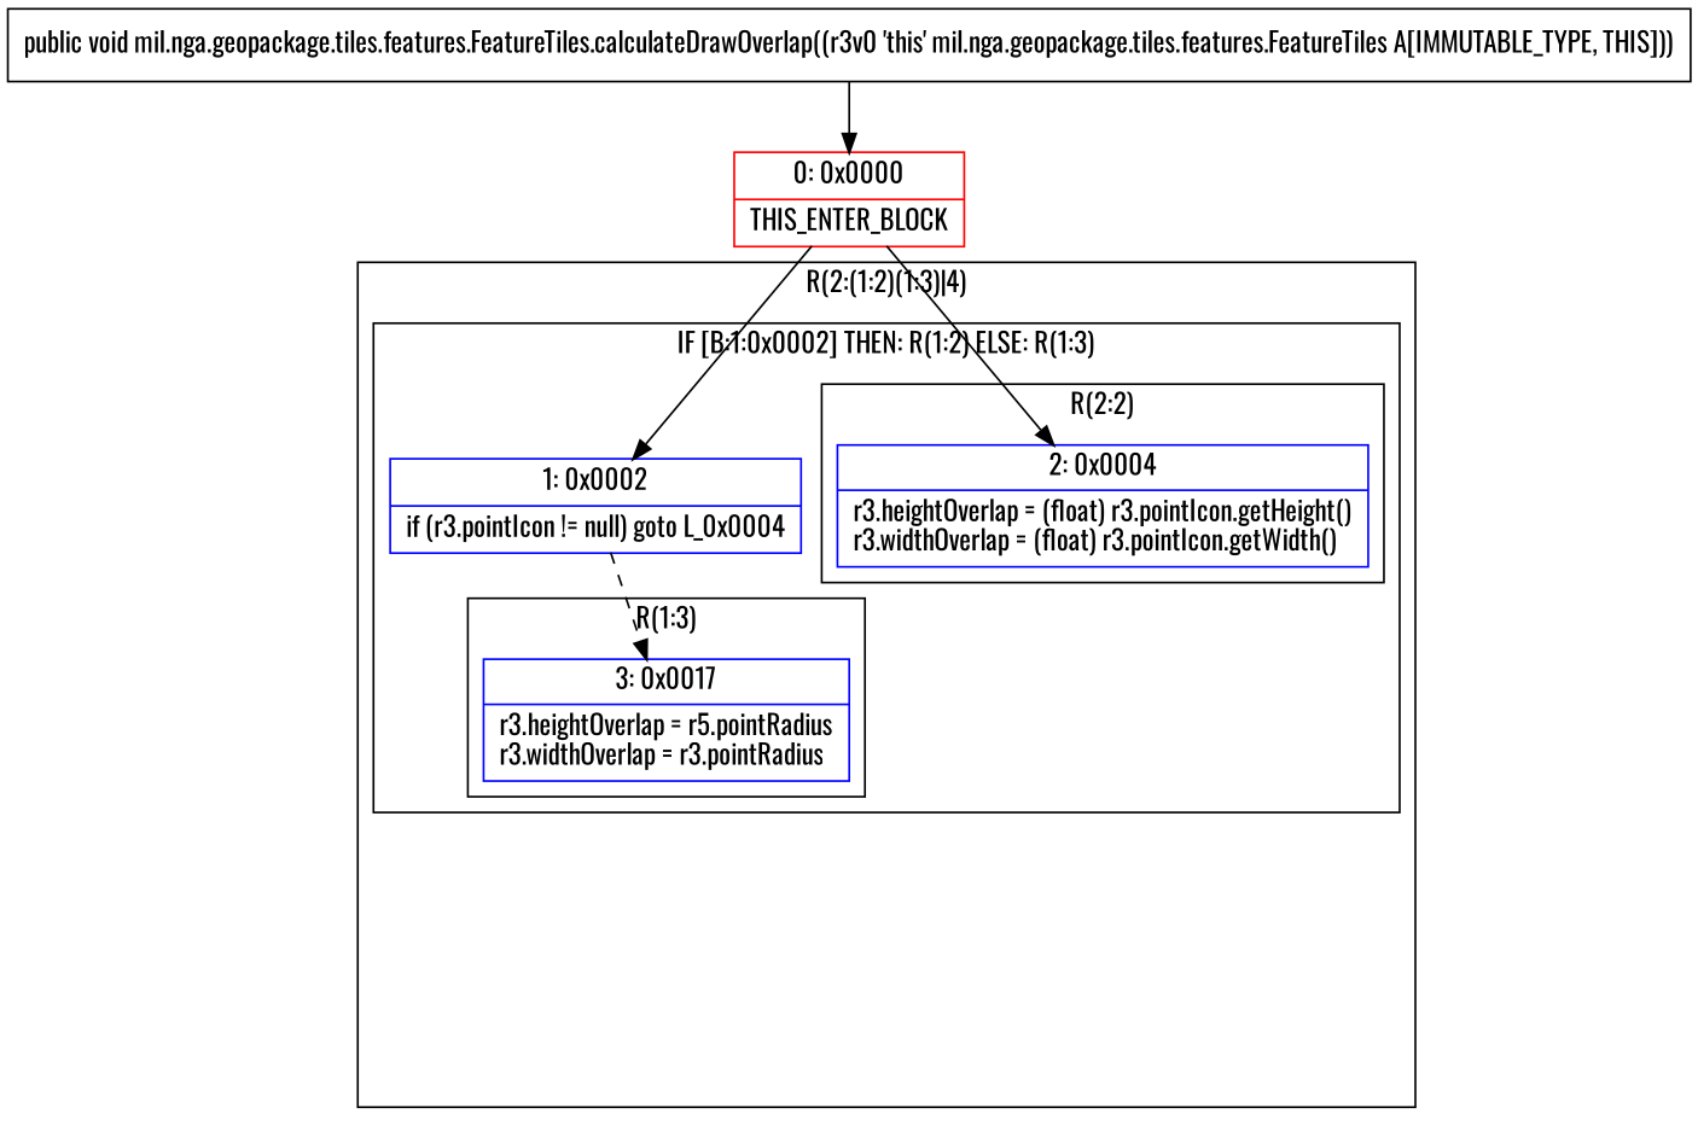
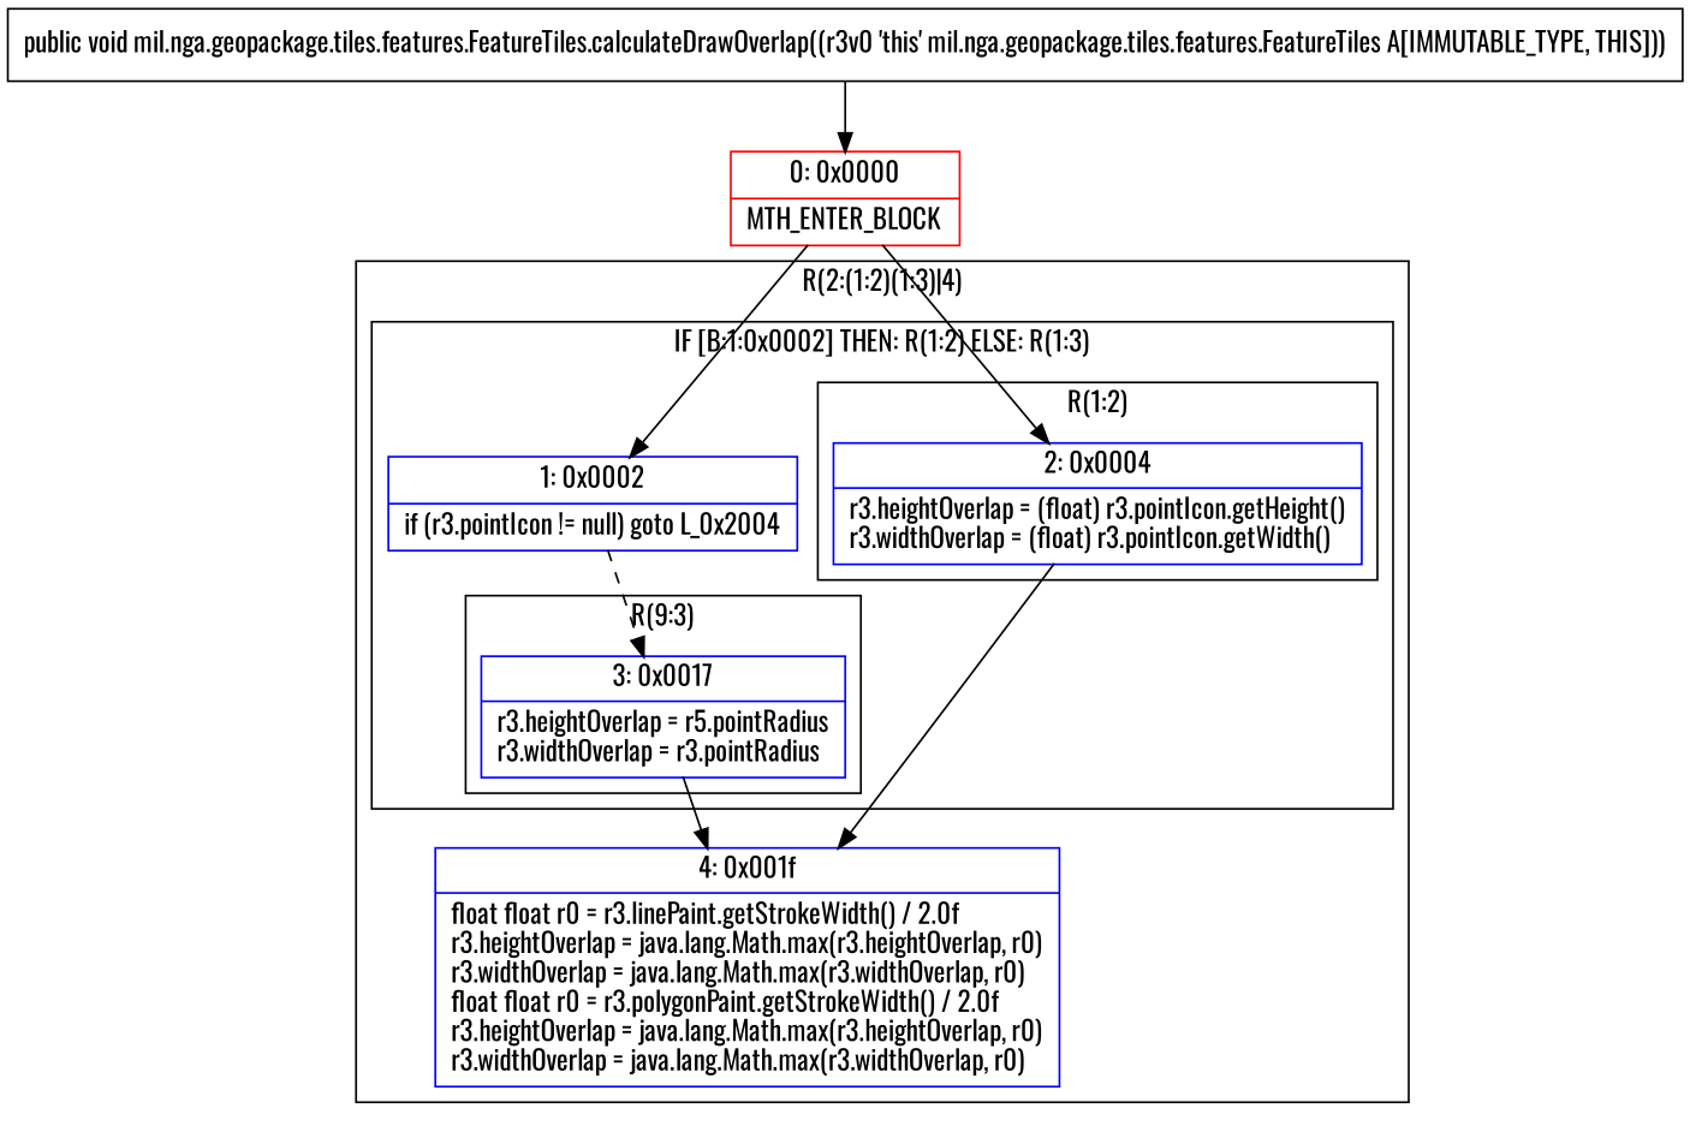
  digraph {
    fontname=Oswald
    node [color=blue fontname=Oswald shape=record]
    edge [fontname=Oswald]
    n1 [label="{2\:\ 0x0004|r3.heightOverlap = (float) r3.pointIcon.getHeight()\lr3.widthOverlap = (float) r3.pointIcon.getWidth()\l}"]
    n2 [label="{3\:\ 0x0017|r3.heightOverlap = r5.pointRadius\lr3.widthOverlap = r3.pointRadius\l}"]
-   n3 [label="{1\:\ 0x0002|if (r3.pointIcon != null) goto L_0x0004\l}"]
-   n5 [color=red label="{0\:\ 0x0000|THIS_ENTER_BLOCK\l}"]
+   n3 [label="{1\:\ 0x0002|if (r3.pointIcon != null) goto L_0x2004\l}"]
+   n4 [label="{4\:\ 0x001f|float float r0 = r3.linePaint.getStrokeWidth() \/ 2.0f\lr3.heightOverlap = java.lang.Math.max(r3.heightOverlap, r0)\lr3.widthOverlap = java.lang.Math.max(r3.widthOverlap, r0)\lfloat float r0 = r3.polygonPaint.getStrokeWidth() \/ 2.0f\lr3.heightOverlap = java.lang.Math.max(r3.heightOverlap, r0)\lr3.widthOverlap = java.lang.Math.max(r3.widthOverlap, r0)\l}"]
+   n5 [color=red label="{0\:\ 0x0000|MTH_ENTER_BLOCK\l}"]
    n6 [label="{public void mil.nga.geopackage.tiles.features.FeatureTiles.calculateDrawOverlap((r3v0 'this' mil.nga.geopackage.tiles.features.FeatureTiles A[IMMUTABLE_TYPE, THIS])) }" color=""]
    subgraph cluster_1 {
      label="R(2:(1:2)(1:3)|4)"
+     n4
      subgraph cluster_2 {
        label="IF [B:1:0x0002] THEN: R(1:2) ELSE: R(1:3)"
        n3
        subgraph cluster_3 {
-         label="R(2:2)"
+         label="R(1:2)"
          n1
        }
        subgraph cluster_4 {
-         label="R(1:3)"
+         label="R(9:3)"
          n2
        }
      }
    }
+   n1 -> n4
+   n2 -> n4
    n3 -> n2 [style=dashed]
    n5 -> n1
    n5 -> n3
    n6 -> n5
  }
